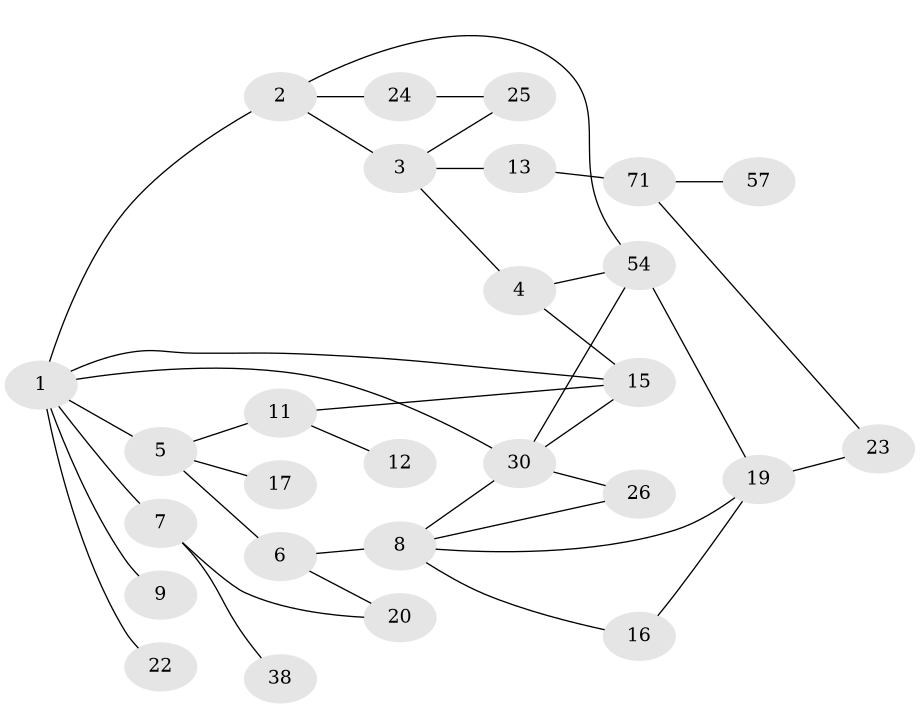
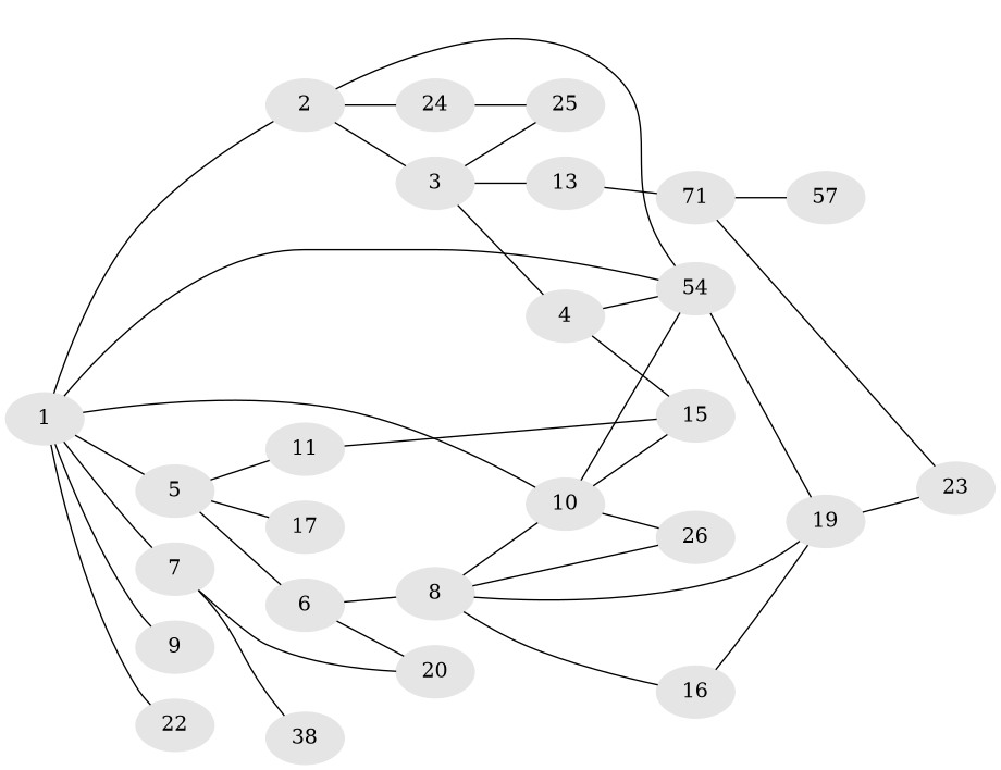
  graph {
    rankdir=LR
    node [color=gray90 style=filled]
    edge [weight=1.0]
    1
    2
    5
    7
    9
-   10 [label=30]
+   10
    n7 [label=54]
    22
    3
    24
    6
    11
    17
    20
    n15 [label=38]
    15
    26
    19
    4
    13
    25
    n22 [label=71]
    8
-   12
    16
    23
    n27 [label=57]
    1 -- 2
    1 -- 5
    1 -- 7
    1 -- 9
    1 -- 10
-   1 -- 15
+   1 -- n7
    1 -- 22
    2 -- n7 [weight=2.0]
    2 -- 3
    2 -- 24
    5 -- 6
    5 -- 11
    5 -- 17 [weight=2.0]
    7 -- 20
    7 -- n15
    10 -- n7
    10 -- 15
    10 -- 26
    n7 -- 19
    3 -- 4
    3 -- 13
    3 -- 25
    24 -- 25
    6 -- 20
    6 -- 8
    11 -- 15
-   11 -- 12
    19 -- 23
    4 -- n7
    4 -- 15
    13 -- n22
    n22 -- 23
    n22 -- n27
    8 -- 10
    8 -- 26
    8 -- 19
    8 -- 16
    16 -- 19
  }
